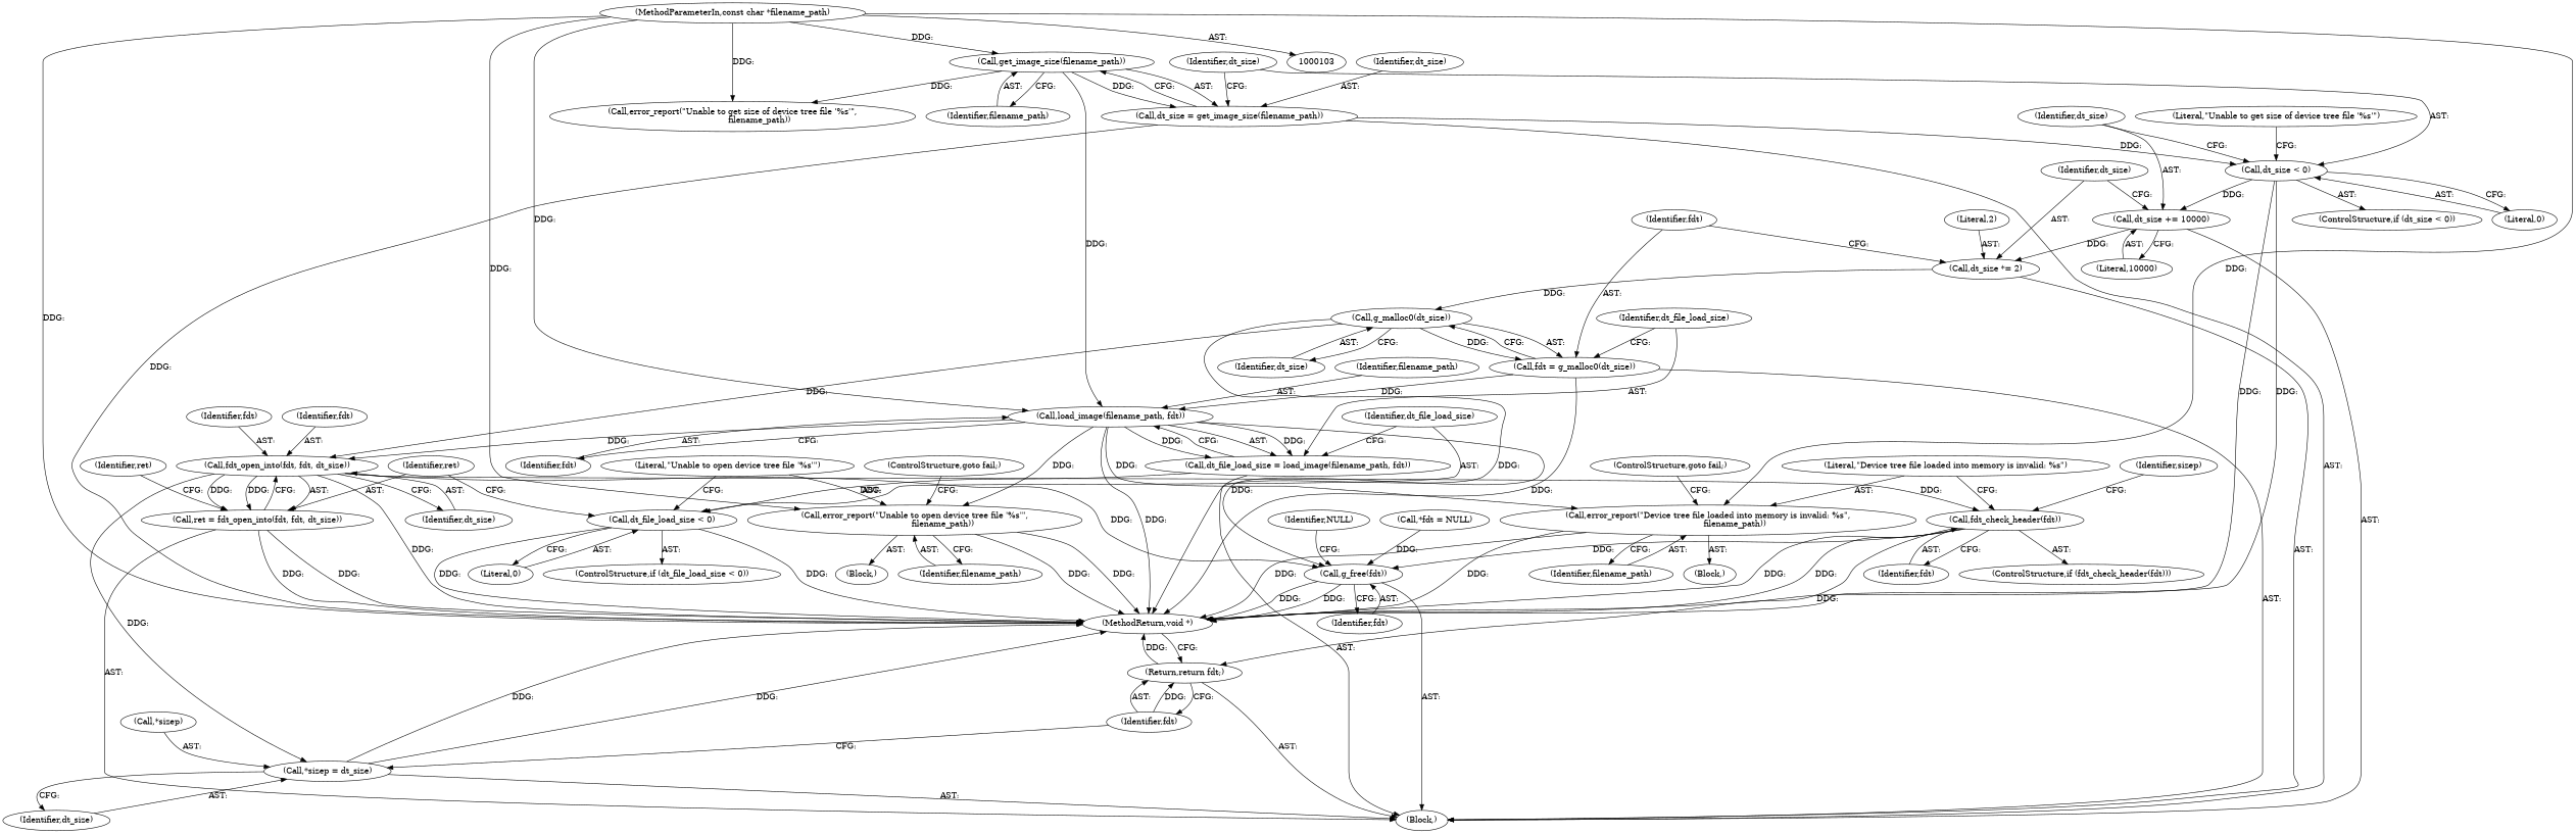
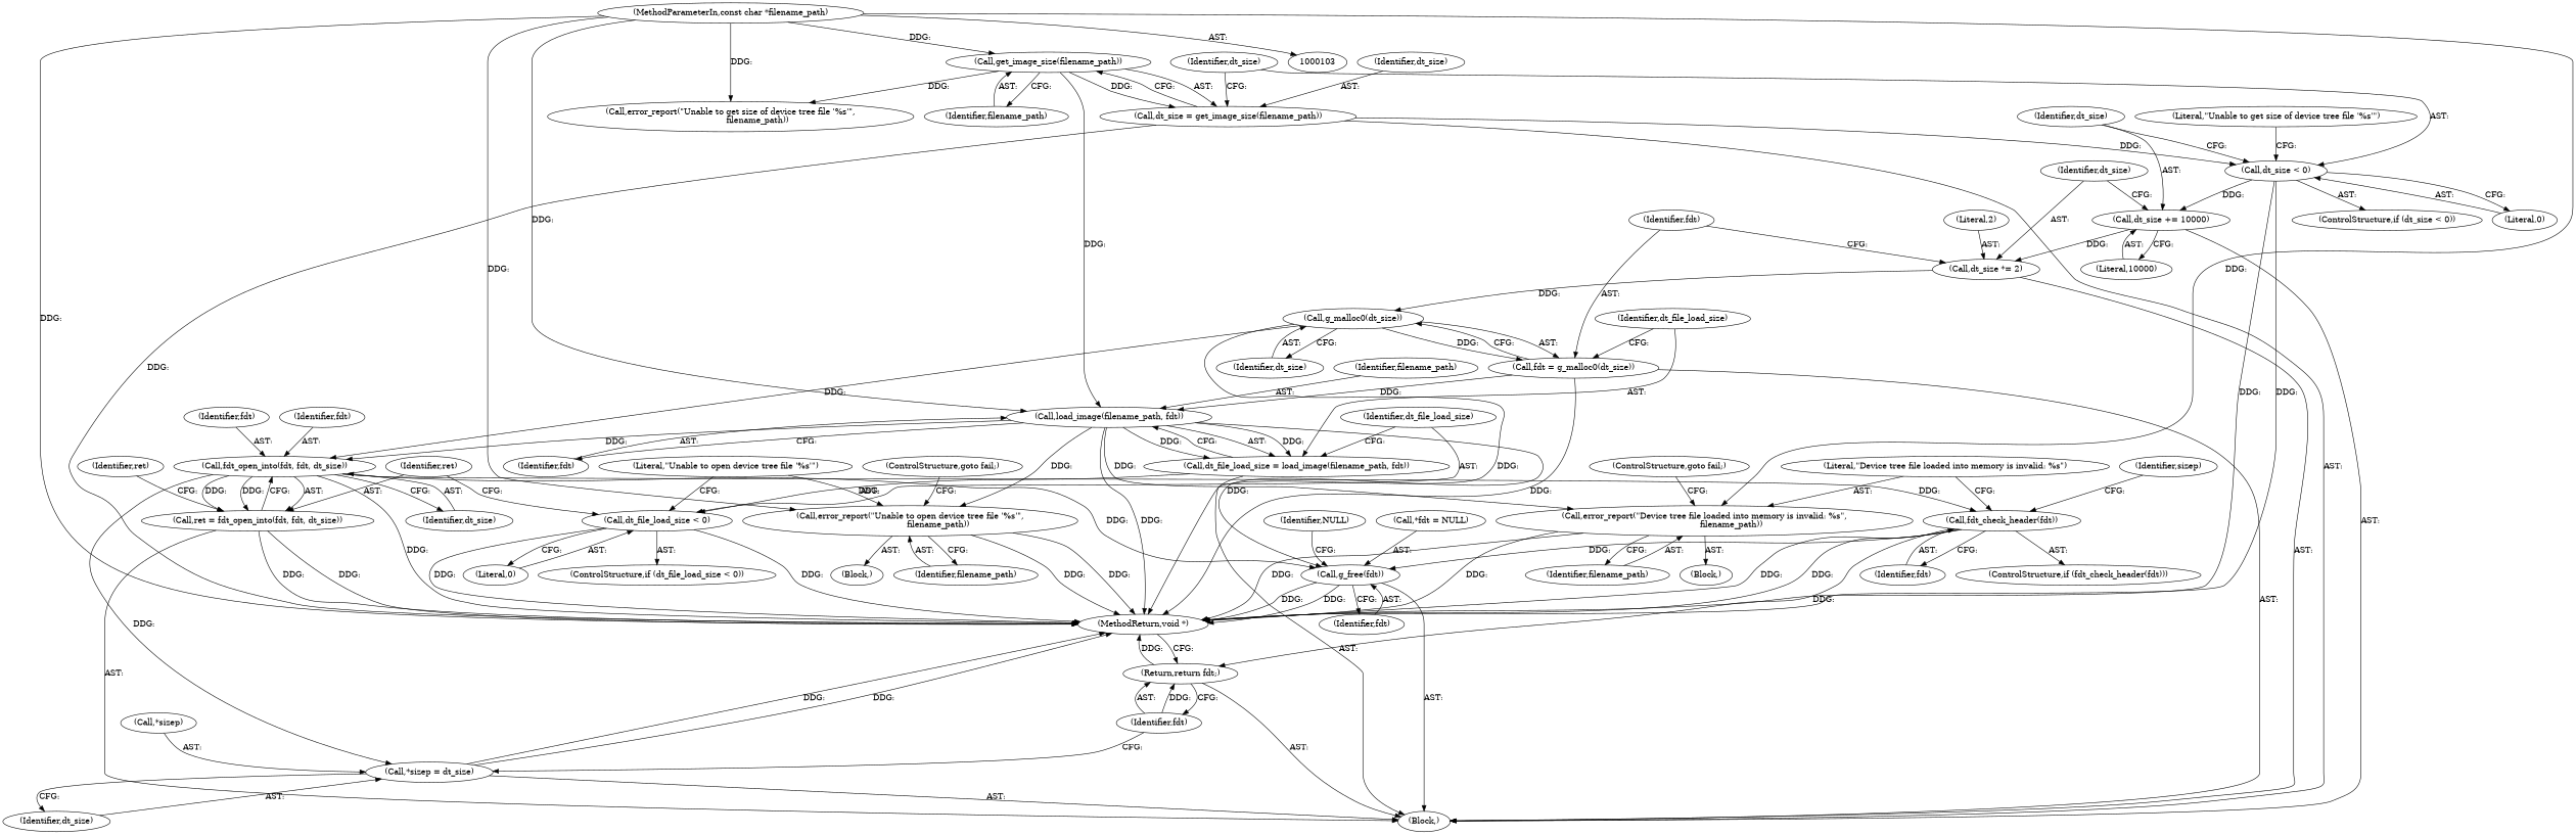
  digraph {
    n1 [label="(Call,g_malloc0(dt_size))"]
    n2 [label="(Call,fdt = g_malloc0(dt_size))"]
    n3 [label="(Call,fdt_open_into(fdt, fdt, dt_size))"]
    n4 [label="(Identifier,dt_size)"]
    n5 [label="(MethodReturn,void *)"]
    n6 [label="(Block,)"]
    n7 [label="(Call,load_image(filename_path, fdt))"]
    n8 [label="(Call,g_free(fdt))"]
    n9 [label="(Call,ret = fdt_open_into(fdt, fdt, dt_size))"]
    n10 [label="(Call,fdt_check_header(fdt))"]
    n11 [label="(Call,*sizep = dt_size)"]
    n12 [label="(Identifier,dt_size)"]
    n13 [label="(Return,return fdt;)"]
    n14 [label="(Call,dt_size *= 2)"]
    n15 [label="(Literal,2)"]
    n16 [label="(Call,dt_size += 10000)"]
    n17 [label="(Literal,10000)"]
    n18 [label="(Call,dt_size < 0)"]
    n19 [label="(ControlStructure,if (dt_size < 0))"]
    n20 [label="(Literal,0)"]
    n21 [label="(Call,dt_size = get_image_size(filename_path))"]
    n22 [label="(Call,get_image_size(filename_path))"]
    n23 [label="(Identifier,filename_path)"]
    n24 [label="(Call,error_report(\"Unable to get size of device tree file '%s'\",\n                     filename_path))"]
    n25 [label="(Call,error_report(\"Unable to open device tree file '%s'\",\n                      filename_path))"]
    n26 [label="(Call,error_report(\"Device tree file loaded into memory is invalid: %s\",\n                     filename_path))"]
    n27 [label="(Call,dt_file_load_size = load_image(filename_path, fdt))"]
    n28 [label="(Identifier,fdt)"]
    n29 [label="(MethodParameterIn,const char *filename_path)"]
    1000103
    n31 [label="(Block,)"]
    n32 [label="(Identifier,filename_path)"]
    n33 [label="(Block,)"]
    n34 [label="(Identifier,filename_path)"]
    n35 [label="(Call,dt_file_load_size < 0)"]
    n36 [label="(Identifier,fdt)"]
    n37 [label="(ControlStructure,if (dt_file_load_size < 0))"]
    n38 [label="(Literal,0)"]
    n39 [label="(Identifier,fdt)"]
    n40 [label="(ControlStructure,if (fdt_check_header(fdt)))"]
    n41 [label="(Identifier,dt_size)"]
    n42 [label="(Identifier,fdt)"]
    n43 [label="(Identifier,sizep)"]
    n44 [label="(Call,*sizep)"]
    n45 [label="(ControlStructure,goto fail;)"]
    n46 [label="(Literal,\"Unable to open device tree file '%s'\")"]
    n47 [label="(Identifier,filename_path)"]
    n48 [label="(Identifier,dt_file_load_size)"]
    n49 [label="(Call,*fdt = NULL)"]
    n50 [label="(Literal,\"Unable to get size of device tree file '%s'\")"]
    n51 [label="(Identifier,fdt)"]
    n52 [label="(ControlStructure,goto fail;)"]
    n53 [label="(Identifier,fdt)"]
    n54 [label="(Identifier,ret)"]
    n55 [label="(Identifier,dt_file_load_size)"]
    n56 [label="(Identifier,NULL)"]
    n57 [label="(Identifier,dt_size)"]
    n58 [label="(Identifier,ret)"]
    n59 [label="(Identifier,dt_size)"]
    n60 [label="(Identifier,dt_size)"]
    n61 [label="(Identifier,fdt)"]
    n62 [label="(Identifier,dt_size)"]
    n63 [label="(Literal,\"Device tree file loaded into memory is invalid: %s\")"]
    n1 -> n2 [label="AST: "]
    n1 -> n2 [label="DDG: "]
    n1 -> n3 [label="DDG: "]
    n1 -> n4 [label="CFG: "]
    n1 -> n5 [label="DDG: "]
    n2 -> n1 [label="CFG: "]
    n2 -> n5 [label="DDG: "]
    n2 -> n6 [label="AST: "]
    n2 -> n7 [label="DDG: "]
    n3 -> n5 [label="DDG: "]
    n3 -> n8 [label="DDG: "]
    n3 -> n9 [label="AST: "]
    n3 -> n9 [label="DDG: "]
    n3 -> n9 [label="DDG: "]
    n3 -> n10 [label="DDG: "]
    n3 -> n11 [label="DDG: "]
    n3 -> n12 [label="CFG: "]
    n4 -> n1 [label="AST: "]
    n5 -> n13 [label="CFG: "]
    n7 -> n3 [label="DDG: "]
    n7 -> n5 [label="DDG: "]
    n7 -> n8 [label="DDG: "]
    n7 -> n25 [label="DDG: "]
    n7 -> n26 [label="DDG: "]
    n7 -> n27 [label="AST: "]
    n7 -> n27 [label="DDG: "]
    n7 -> n27 [label="DDG: "]
    n7 -> n28 [label="CFG: "]
    n8 -> n5 [label="DDG: "]
    n8 -> n5 [label="DDG: "]
    n8 -> n6 [label="AST: "]
    n8 -> n36 [label="CFG: "]
    n9 -> n3 [label="CFG: "]
    n9 -> n5 [label="DDG: "]
    n9 -> n5 [label="DDG: "]
    n9 -> n6 [label="AST: "]
    n10 -> n5 [label="DDG: "]
    n10 -> n5 [label="DDG: "]
    n10 -> n8 [label="DDG: "]
    n10 -> n13 [label="DDG: "]
    n10 -> n39 [label="CFG: "]
    n10 -> n40 [label="AST: "]
    n11 -> n5 [label="DDG: "]
    n11 -> n5 [label="DDG: "]
    n11 -> n6 [label="AST: "]
    n11 -> n41 [label="CFG: "]
    n12 -> n3 [label="AST: "]
    n13 -> n5 [label="DDG: "]
    n13 -> n6 [label="AST: "]
    n13 -> n42 [label="CFG: "]
    n14 -> n1 [label="DDG: "]
    n14 -> n6 [label="AST: "]
    n15 -> n14 [label="AST: "]
    n16 -> n6 [label="AST: "]
    n16 -> n14 [label="DDG: "]
    n16 -> n17 [label="CFG: "]
    n17 -> n16 [label="AST: "]
    n18 -> n5 [label="DDG: "]
    n18 -> n5 [label="DDG: "]
    n18 -> n16 [label="DDG: "]
    n18 -> n19 [label="AST: "]
    n18 -> n20 [label="CFG: "]
    n20 -> n18 [label="AST: "]
    n21 -> n5 [label="DDG: "]
    n21 -> n6 [label="AST: "]
    n21 -> n18 [label="DDG: "]
    n21 -> n22 [label="CFG: "]
    n22 -> n7 [label="DDG: "]
    n22 -> n21 [label="AST: "]
    n22 -> n21 [label="DDG: "]
    n22 -> n23 [label="CFG: "]
    n22 -> n24 [label="DDG: "]
    n23 -> n22 [label="AST: "]
    n25 -> n5 [label="DDG: "]
    n25 -> n5 [label="DDG: "]
    n25 -> n31 [label="AST: "]
    n25 -> n32 [label="CFG: "]
    n26 -> n5 [label="DDG: "]
    n26 -> n5 [label="DDG: "]
    n26 -> n33 [label="AST: "]
    n26 -> n34 [label="CFG: "]
    n27 -> n6 [label="AST: "]
    n27 -> n7 [label="CFG: "]
    n27 -> n35 [label="DDG: "]
    n28 -> n7 [label="AST: "]
    n29 -> n5 [label="DDG: "]
    n29 -> n7 [label="DDG: "]
    n29 -> n22 [label="DDG: "]
    n29 -> n24 [label="DDG: "]
    n29 -> n25 [label="DDG: "]
    n29 -> n26 [label="DDG: "]
    n29 -> 1000103 [label="AST: "]
    n32 -> n25 [label="AST: "]
    n34 -> n26 [label="AST: "]
    n35 -> n5 [label="DDG: "]
    n35 -> n5 [label="DDG: "]
    n35 -> n37 [label="AST: "]
    n35 -> n38 [label="CFG: "]
    n36 -> n8 [label="AST: "]
    n38 -> n35 [label="AST: "]
    n39 -> n10 [label="AST: "]
    n41 -> n11 [label="AST: "]
    n42 -> n11 [label="CFG: "]
    n42 -> n13 [label="AST: "]
    n42 -> n13 [label="DDG: "]
    n43 -> n10 [label="CFG: "]
    n44 -> n11 [label="AST: "]
    n45 -> n26 [label="CFG: "]
    n46 -> n25 [label="AST: "]
    n46 -> n35 [label="CFG: "]
    n47 -> n7 [label="AST: "]
    n48 -> n27 [label="CFG: "]
    n48 -> n35 [label="AST: "]
-   n49 -> n8 [label="DDG: "]
+   n49 -> n8 [label="AST: "]
    n50 -> n18 [label="CFG: "]
    n51 -> n3 [label="AST: "]
    n52 -> n25 [label="CFG: "]
    n53 -> n2 [label="AST: "]
    n53 -> n14 [label="CFG: "]
    n54 -> n9 [label="CFG: "]
    n55 -> n2 [label="CFG: "]
    n55 -> n27 [label="AST: "]
    n56 -> n8 [label="CFG: "]
    n57 -> n14 [label="AST: "]
    n57 -> n16 [label="CFG: "]
    n58 -> n9 [label="AST: "]
    n58 -> n35 [label="CFG: "]
    n59 -> n16 [label="AST: "]
    n59 -> n18 [label="CFG: "]
    n60 -> n18 [label="AST: "]
    n60 -> n21 [label="CFG: "]
    n61 -> n3 [label="AST: "]
    n62 -> n21 [label="AST: "]
    n63 -> n10 [label="CFG: "]
    n63 -> n26 [label="AST: "]
  }
